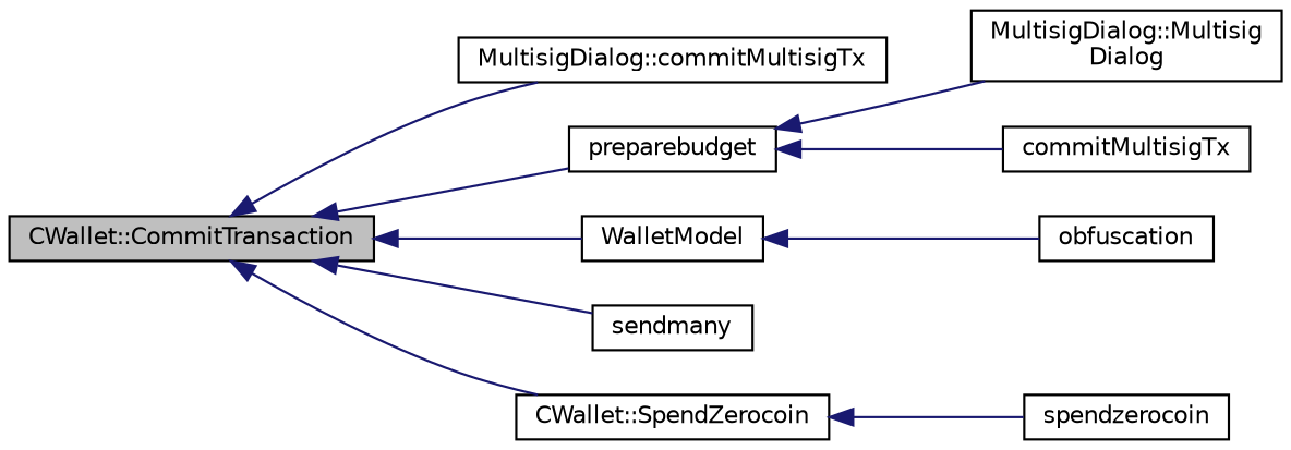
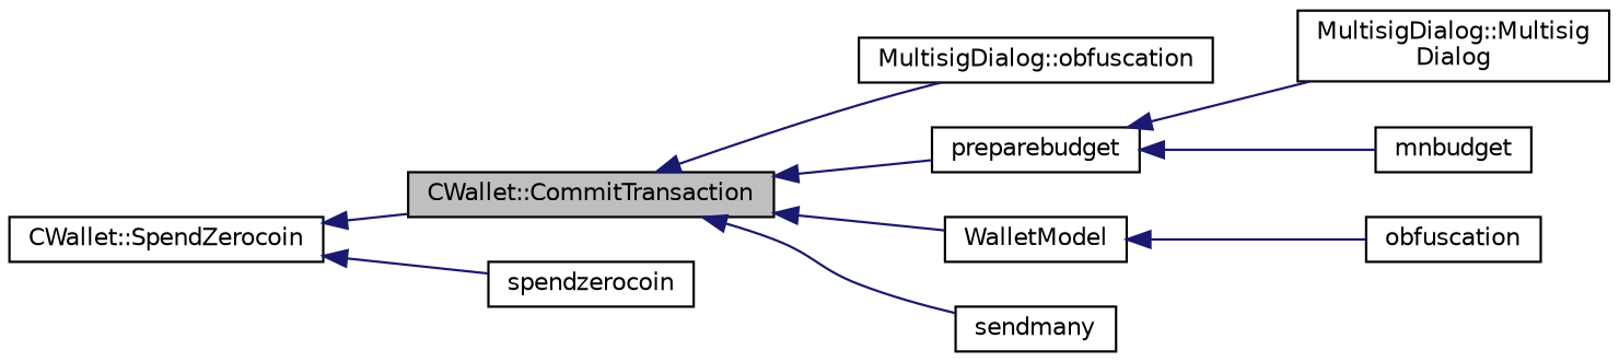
  digraph {
    rankdir=LR
    node [color=black fillcolor=white fontname=Helvetica fontsize=10 shape=record style=filled]
    edge [color=midnightblue dir=back fontname=Helvetica fontsize=10 labelfontname=Helvetica labelfontsize=10 style=solid]
    n1 [fillcolor=grey75 fontcolor=black height=0.2 label="CWallet::CommitTransaction" width=0.4]
-   n2 [height=0.2 label="MultisigDialog::commitMultisigTx" width=0.4]
+   n2 [height=0.2 label="MultisigDialog::obfuscation" width=0.4]
    n3 [height=0.2 label=preparebudget width=0.4]
    n4 [height=0.2 label=WalletModel width=0.4]
    n5 [height=0.2 label=sendmany width=0.4]
    n6 [height=0.2 label="CWallet::SpendZerocoin" width=0.4]
    n7 [height=0.2 label="MultisigDialog::Multisig\lDialog" width=0.4]
-   n8 [height=0.2 label=commitMultisigTx width=0.4]
+   n8 [height=0.2 label=mnbudget width=0.4]
    n9 [height=0.2 label=obfuscation width=0.4]
    n10 [height=0.2 label=spendzerocoin width=0.4]
    n1 -> n2
    n1 -> n3
    n1 -> n4
    n1 -> n5
-   n1 -> n6
+   n6 -> n1
    n3 -> n7
    n3 -> n8
    n4 -> n9
    n6 -> n10
  }
